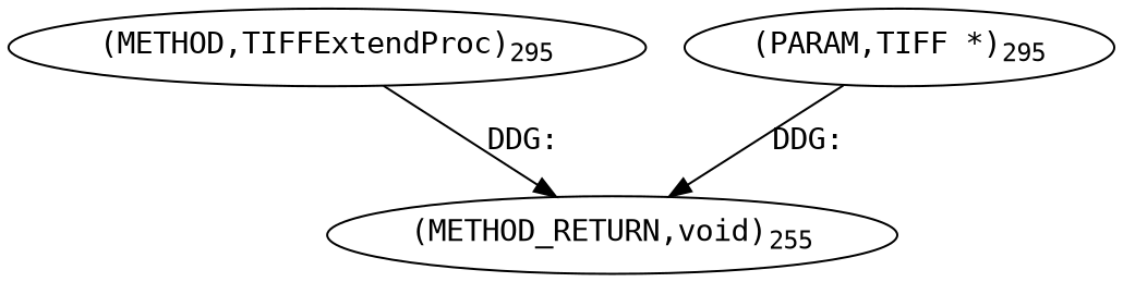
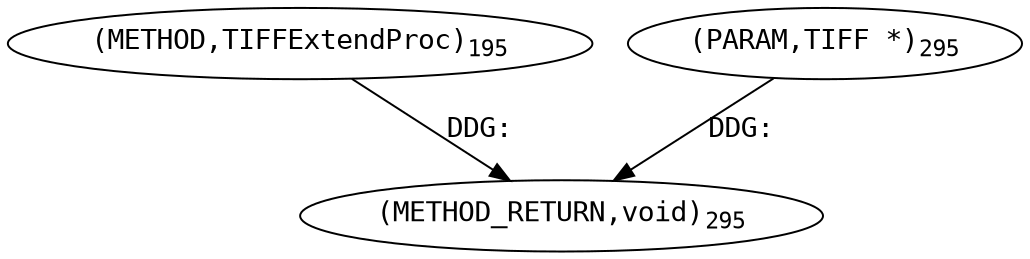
  digraph {
    fontname="DejaVu Sans Mono"
    node [fontname="DejaVu Sans Mono"]
    edge [fontname="DejaVu Sans Mono"]
-   n1 [label=<(METHOD,TIFFExtendProc)<SUB>295</SUB>>]
-   n2 [label=<(METHOD_RETURN,void)<SUB>255</SUB>>]
+   n1 [label=<(METHOD,TIFFExtendProc)<SUB>195</SUB>>]
+   n2 [label=<(METHOD_RETURN,void)<SUB>295</SUB>>]
    n3 [label=<(PARAM,TIFF *)<SUB>295</SUB>>]
    n1 -> n2 [label="DDG: "]
    n3 -> n2 [label="DDG: "]
  }
